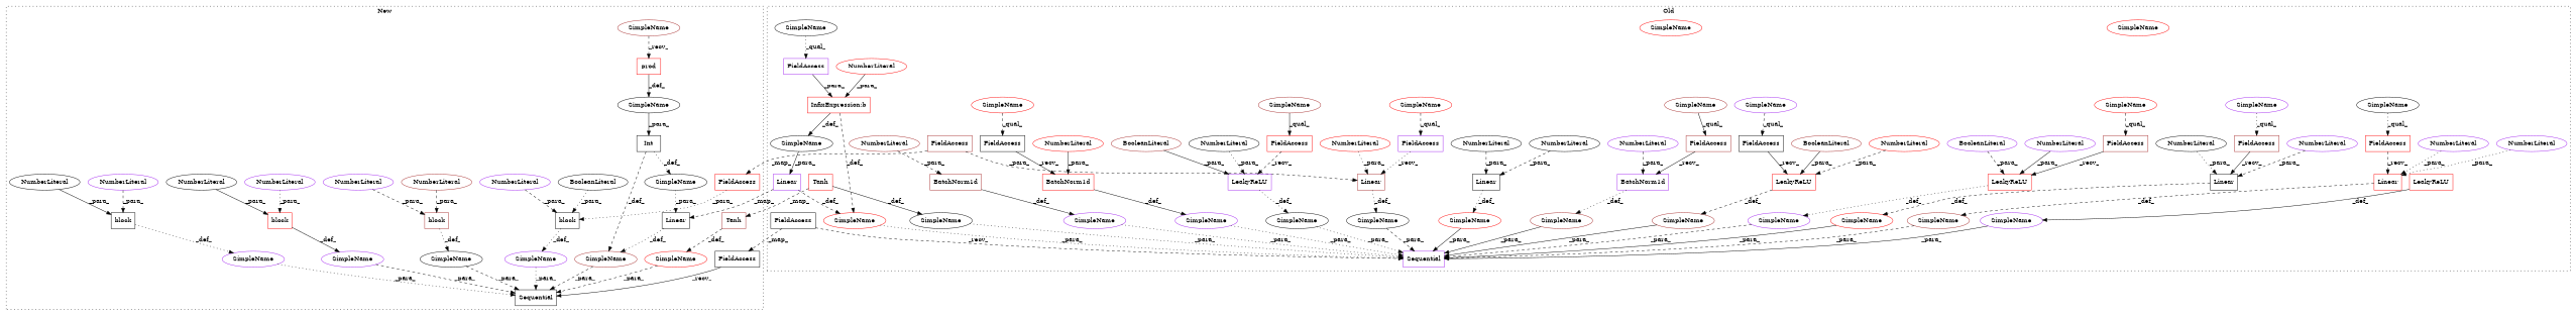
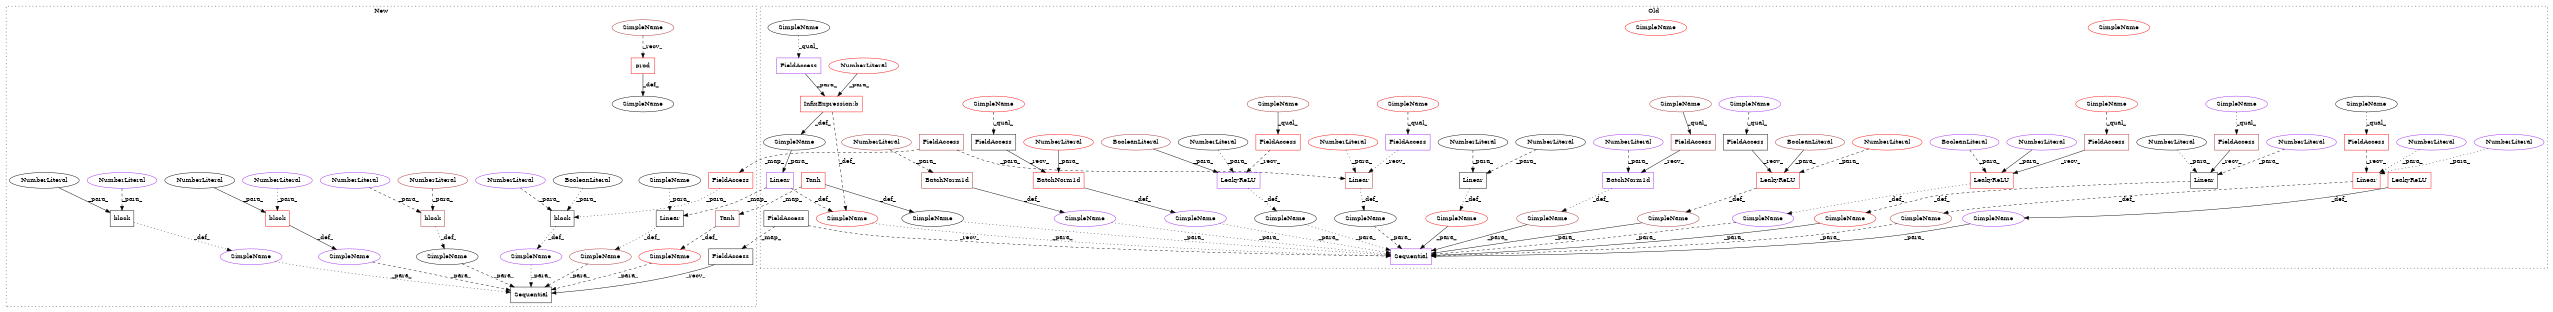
  digraph {
    node [a=42 shape=ellipse color=black]
    edge [style=dashed]
    n1 [a=32 l="7,1" label=Linear s="2226,2254" shape=box color=purple]
    n2 [label=SimpleName color=red]
    n3 [a=32 l="11,1" label=Sequential s="1899,2271" shape=box color=purple]
    n4 [label=SimpleName color=brown]
    n5 [label=SimpleName color=purple]
    n6 [label=SimpleName]
    n7 [label=SimpleName]
    n8 [label=SimpleName color=brown]
    n9 [label=SimpleName color=red]
    n10 [label=SimpleName color=brown]
    n11 [a=32 l="7,1" label=Linear s="1984,1998" shape=box color=red]
    n12 [a=34 l=3 label=NumberLiteral s=1995 color=purple]
    n13 [a=34 l=3 label=NumberLiteral s=1991 color=purple]
    n14 [a=32 l="7,1" label=Linear s="2064,2078" shape=box]
    n15 [a=34 l=3 label=NumberLiteral s=2075]
    n16 [a=34 l=3 label=NumberLiteral s=2071 color=purple]
    n17 [a=22 l=8 label=FieldAccess s=1975 shape=box color=red]
    n18 [l=5 label=SimpleName s=1975 color=red]
    n19 [a=27 l=3 label="InfixExpression:b" s=2250 shape=box color=red]
    n20 [a=34 l=1 label=NumberLiteral s=2253 color=red]
    n21 [a=32 l="10,1" label=LeakyReLU s="2197,2215" shape=box color=red]
    n22 [a=22 l=8 label=FieldAccess s=2000 shape=box color=brown]
    n23 [a=32 l="12,1" label=BatchNorm1d s="2009,2024" shape=box color=purple]
    n24 [a=22 l=8 label=FieldAccess s=1910 shape=box color=purple]
    n25 [a=32 l="7,1" label=Linear s="1919,1944" shape=box color=brown]
    n26 [a=22 l=8 label=FieldAccess s=1946 shape=box color=brown]
    n27 [a=32 l="10,1" label=LeakyReLU s="1955,1973" shape=box color=red]
    n28 [a=34 l=3 label=NumberLiteral s=2021 color=purple]
    n29 [a=34 l=3 label=NumberLiteral s=1941 color=red]
    n30 [a=34 l=3 label=NumberLiteral s=1965 color=purple]
    n31 [a=9 l=4 label=BooleanLiteral s=1969 color=purple]
    n32 [label=SimpleName color=purple]
    n33 [label=SimpleName color=purple]
    n34 [label=SimpleName]
    n35 [label=SimpleName]
    n36 [a=32 l=6 label=Tanh s=2265 shape=box color=red]
    n37 [label=SimpleName color=red]
    n38 [a=22 l=8 label=FieldAccess s=2106 shape=box]
    n39 [a=32 l="10,1" label=LeakyReLU s="2115,2133" shape=box color=red]
    n40 [a=34 l=3 label=NumberLiteral s=2125 color=red]
    n41 [a=22 l=8 label=FieldAccess s=2080 shape=box]
    n42 [a=32 l="12,1" label=BatchNorm1d s="2089,2104" shape=box color=red]
    n43 [a=34 l=3 label=NumberLiteral s=2101 color=red]
    n44 [a=9 l=4 label=BooleanLiteral s=2129 color=brown]
    n45 [label=SimpleName color=purple]
    n46 [a=32 l="7,1" label=Linear s="2144,2159" shape=box]
    n47 [a=34 l=4 label=NumberLiteral s=2155]
    n48 [a=34 l=3 label=NumberLiteral s=2151]
    n49 [a=22 l=12 label=FieldAccess s=2238 shape=box color=purple]
    n50 [l=3 label=SimpleName s=2238 color=red]
    n51 [a=22 l=8 label=FieldAccess s=2055 shape=box color=brown]
    n52 [a=22 l=14 label=FieldAccess s=1926 shape=box color=brown]
    n53 [a=32 l="10,1" label=LeakyReLU s="2035,2053" shape=box color=purple]
    n54 [a=34 l=3 label=NumberLiteral s=2045]
    n55 [a=22 l=8 label=FieldAccess s=2026 shape=box color=red]
    n56 [a=9 l=4 label=BooleanLiteral s=2049 color=brown]
    n57 [a=32 l="12,1" label=BatchNorm1d s="2170,2186" shape=box color=brown]
    n58 [a=34 l=4 label=NumberLiteral s=2182 color=brown]
    n59 [a=22 l=8 label=FieldAccess s=1890 shape=box]
    n60 [l=5 label=SimpleName s=2000 color=brown]
    n61 [l=5 label=SimpleName s=1910 color=red]
    n62 [l=5 label=SimpleName s=1946 color=red]
    n63 [l=5 label=SimpleName s=1975]
    n64 [l=5 label=SimpleName s=2026 color=brown]
    n65 [l=5 label=SimpleName s=2080 color=red]
    n66 [l=5 label=SimpleName s=2106 color=purple]
    n67 [l=5 label=SimpleName s=2055 color=purple]
    n68 [l=3 label=SimpleName s=2238]
    n69 [a=32 l="7,1" label=Linear s="1995,2033" shape=box]
    n70 [label=SimpleName color=brown]
    n71 [a=32 l="11,1" label=Sequential s="1897,2050" shape=box]
    n72 [label=SimpleName color=red]
    n73 [label=SimpleName color=purple]
    n74 [label=SimpleName]
    n75 [label=SimpleName color=purple]
    n76 [label=SimpleName]
    n77 [a=32 l="5,1" label=prod s="2017,2031" shape=box color=red]
    n78 [label=SimpleName]
-   n79 [a=32 l="4,1" label=Int s="2007,2032" shape=box]
    n80 [a=32 l=6 label=Tanh s=2044 shape=box color=brown]
    n81 [label=SimpleName color=purple]
    n82 [a=22 l=14 label=FieldAccess s=1914 shape=box color=red]
    n83 [a=32 l="6,1" label=block s="1908,1938" shape=box]
    n84 [a=34 l=3 label=NumberLiteral s=1929 color=purple]
    n85 [a=32 l="6,1" label=block s="1970,1984" shape=box color=brown]
    n86 [a=34 l=4 label=NumberLiteral s=1980 color=purple]
    n87 [a=34 l=3 label=NumberLiteral s=1976 color=brown]
    n88 [a=32 l="6,1" label=block s="1940,1953" shape=box color=red]
    n89 [a=34 l=3 label=NumberLiteral s=1946]
    n90 [a=34 l=3 label=NumberLiteral s=1950 color=purple]
    n91 [a=32 l="6,1" label=block s="1955,1968" shape=box]
    n92 [a=34 l=3 label=NumberLiteral s=1961]
    n93 [a=34 l=3 label=NumberLiteral s=1965 color=purple]
    n94 [a=22 l=8 label=FieldAccess s=1888 shape=box]
    n95 [a=9 l=5 label=BooleanLiteral s=1933]
    n96 [l=5 label=SimpleName s=2011 color=brown]
    subgraph cluster_1 {
      label=Old
      style=dotted
      n1
      n2
      n3
      n4
      n5
      n6
      n7
      n8
      n9
      n10
      n11
      n12
      n13
      n14
      n15
      n16
      n17
      n18
      n19
      n20
      n21
      n22
      n23
      n24
      n25
      n26
      n27
      n28
      n29
      n30
      n31
      n32
      n33
      n34
      n35
      n36
      n37
      n38
      n39
      n40
      n41
      n42
      n43
      n44
      n45
      n46
      n47
      n48
      n49
      n50
      n51
      n52
      n53
      n54
      n55
      n56
      n57
      n58
      n59
      n60
      n61
      n62
      n63
      n64
      n65
      n66
      n67
      n68
    }
    subgraph cluster_2 {
      label=New
      style=dotted
      n69
      n70
      n71
      n72
      n73
      n74
      n75
      n76
      n77
      n78
-     n79
      n80
      n81
      n82
      n83
      n84
      n85
      n86
      n87
      n88
      n89
      n90
      n91
      n92
      n93
      n94
      n95
      n96
    }
    n1 -> n2 [label=_def_]
    n1 -> n69 [label=_map_]
    n2 -> n3 [label=_para_ style=dotted]
    n4 -> n3 [label=_para_ style=solid]
    n5 -> n3 [label=_para_ style=solid]
    n6 -> n1 [label=_para_ style=solid]
    n7 -> n3 [label=_para_ style=dotted]
    n8 -> n3 [label=_para_]
    n9 -> n3 [label=_para_ style=solid]
    n10 -> n3 [label=_para_ style=solid]
    n11 -> n8 [label=_def_]
    n12 -> n11 [label=_para_ style=dotted]
    n13 -> n11 [label=_para_ style=dotted]
    n14 -> n9 [label=_def_]
    n15 -> n14 [label=_para_ style=dotted]
    n16 -> n14 [label=_para_]
    n17 -> n11 [label=_recv_]
    n19 -> n2 [label=_def_]
    n19 -> n6 [label=_def_ style=solid]
    n20 -> n19 [label=_para_ style=solid]
    n21 -> n5 [label=_def_ style=solid]
    n22 -> n23 [label=_recv_ style=solid]
    n23 -> n10 [label=_def_ style=dotted]
    n24 -> n25 [label=_recv_ style=dotted]
    n25 -> n34 [label=_def_ style=dotted]
    n26 -> n27 [label=_recv_ style=solid]
    n27 -> n32 [label=_def_ style=dotted]
    n28 -> n23 [label=_para_]
    n29 -> n25 [label=_para_ style=dotted]
    n30 -> n27 [label=_para_ style=solid]
    n31 -> n27 [label=_para_]
    n32 -> n3 [label=_para_]
    n33 -> n3 [label=_para_ style=dotted]
    n34 -> n3 [label=_para_]
    n35 -> n3 [label=_para_ style=dotted]
    n36 -> n35 [label=_def_ style=solid]
    n36 -> n80 [label=_map_]
    n37 -> n3 [label=_para_ style=solid]
    n38 -> n39 [label=_recv_ style=solid]
    n39 -> n4 [label=_def_]
    n40 -> n39 [label=_para_]
    n41 -> n42 [label=_recv_ style=solid]
    n42 -> n33 [label=_def_ style=solid]
    n43 -> n42 [label=_para_ style=solid]
    n44 -> n39 [label=_para_ style=solid]
    n45 -> n3 [label=_para_ style=dotted]
    n46 -> n37 [label=_def_ style=dotted]
    n47 -> n46 [label=_para_]
    n48 -> n46 [label=_para_]
    n49 -> n19 [label=_para_ style=solid]
    n51 -> n14 [label=_recv_ style=solid]
    n52 -> n25 [label=_para_]
    n52 -> n82 [label=_map_]
    n53 -> n7 [label=_def_ style=dotted]
    n54 -> n53 [label=_para_ style=dotted]
    n55 -> n53 [label=_recv_]
    n56 -> n53 [label=_para_ style=solid]
    n57 -> n45 [label=_def_ style=solid]
    n58 -> n57 [label=_para_]
    n59 -> n3 [label=_recv_]
    n59 -> n94 [label=_map_]
    n60 -> n22 [label=_qual_ style=solid]
    n61 -> n24 [label=_qual_]
    n62 -> n26 [label=_qual_]
    n63 -> n17 [label=_qual_ style=dotted]
    n64 -> n55 [label=_qual_ style=solid]
    n65 -> n41 [label=_qual_]
    n66 -> n38 [label=_qual_]
    n67 -> n51 [label=_qual_ style=dotted]
    n68 -> n49 [label=_qual_ style=dotted]
    n69 -> n70 [label=_def_ style=dotted]
    n70 -> n71 [label=_para_]
    n72 -> n71 [label=_para_]
    n73 -> n71 [label=_para_ style=dotted]
    n74 -> n71 [label=_para_]
    n75 -> n71 [label=_para_ style=dotted]
    n76 -> n69 [label=_para_ style=dotted]
    n77 -> n78 [label=_def_ style=solid]
-   n78 -> n79 [label=_para_ style=solid]
-   n79 -> n70 [label=_def_]
-   n79 -> n76 [label=_def_ style=dotted]
    n80 -> n72 [label=_def_]
    n81 -> n71 [label=_para_]
    n82 -> n83 [label=_para_ style=dotted]
    n83 -> n75 [label=_def_ style=dotted]
    n84 -> n83 [label=_para_]
    n85 -> n74 [label=_def_ style=dotted]
    n86 -> n85 [label=_para_]
    n87 -> n85 [label=_para_]
    n88 -> n81 [label=_def_ style=solid]
    n89 -> n88 [label=_para_ style=solid]
    n90 -> n88 [label=_para_ style=dotted]
    n91 -> n73 [label=_def_ style=dotted]
    n92 -> n91 [label=_para_ style=solid]
    n93 -> n91 [label=_para_]
    n94 -> n71 [label=_recv_ style=solid]
    n95 -> n83 [label=_para_ style=dotted]
    n96 -> n77 [label=_recv_]
  }
